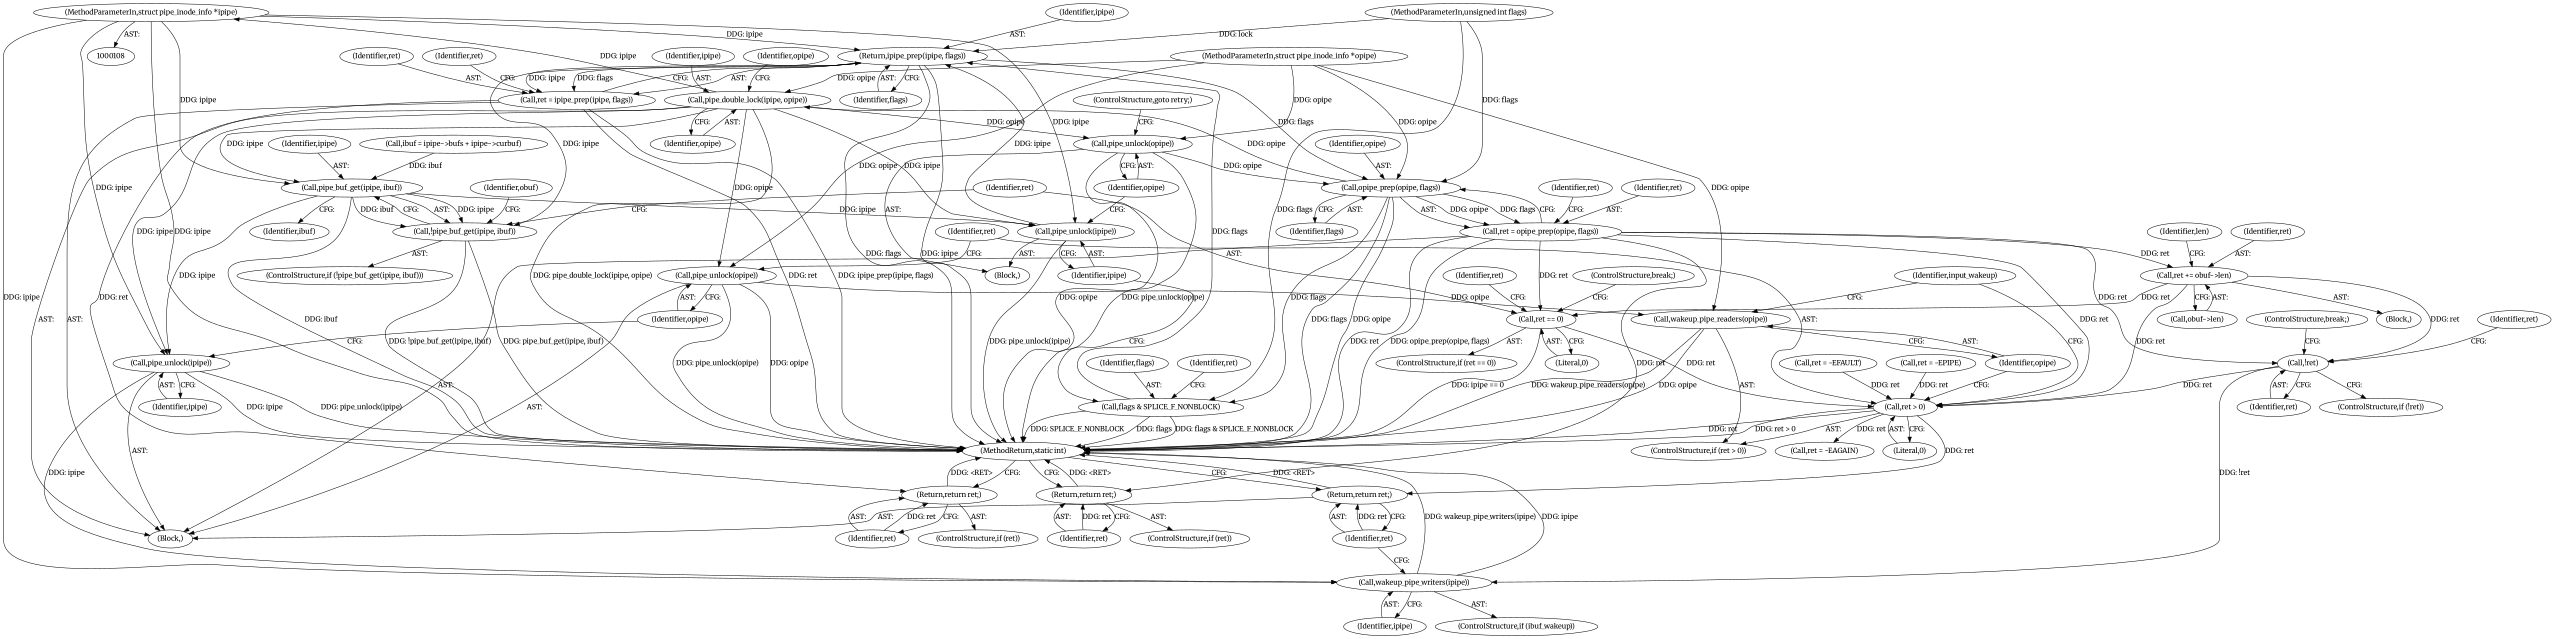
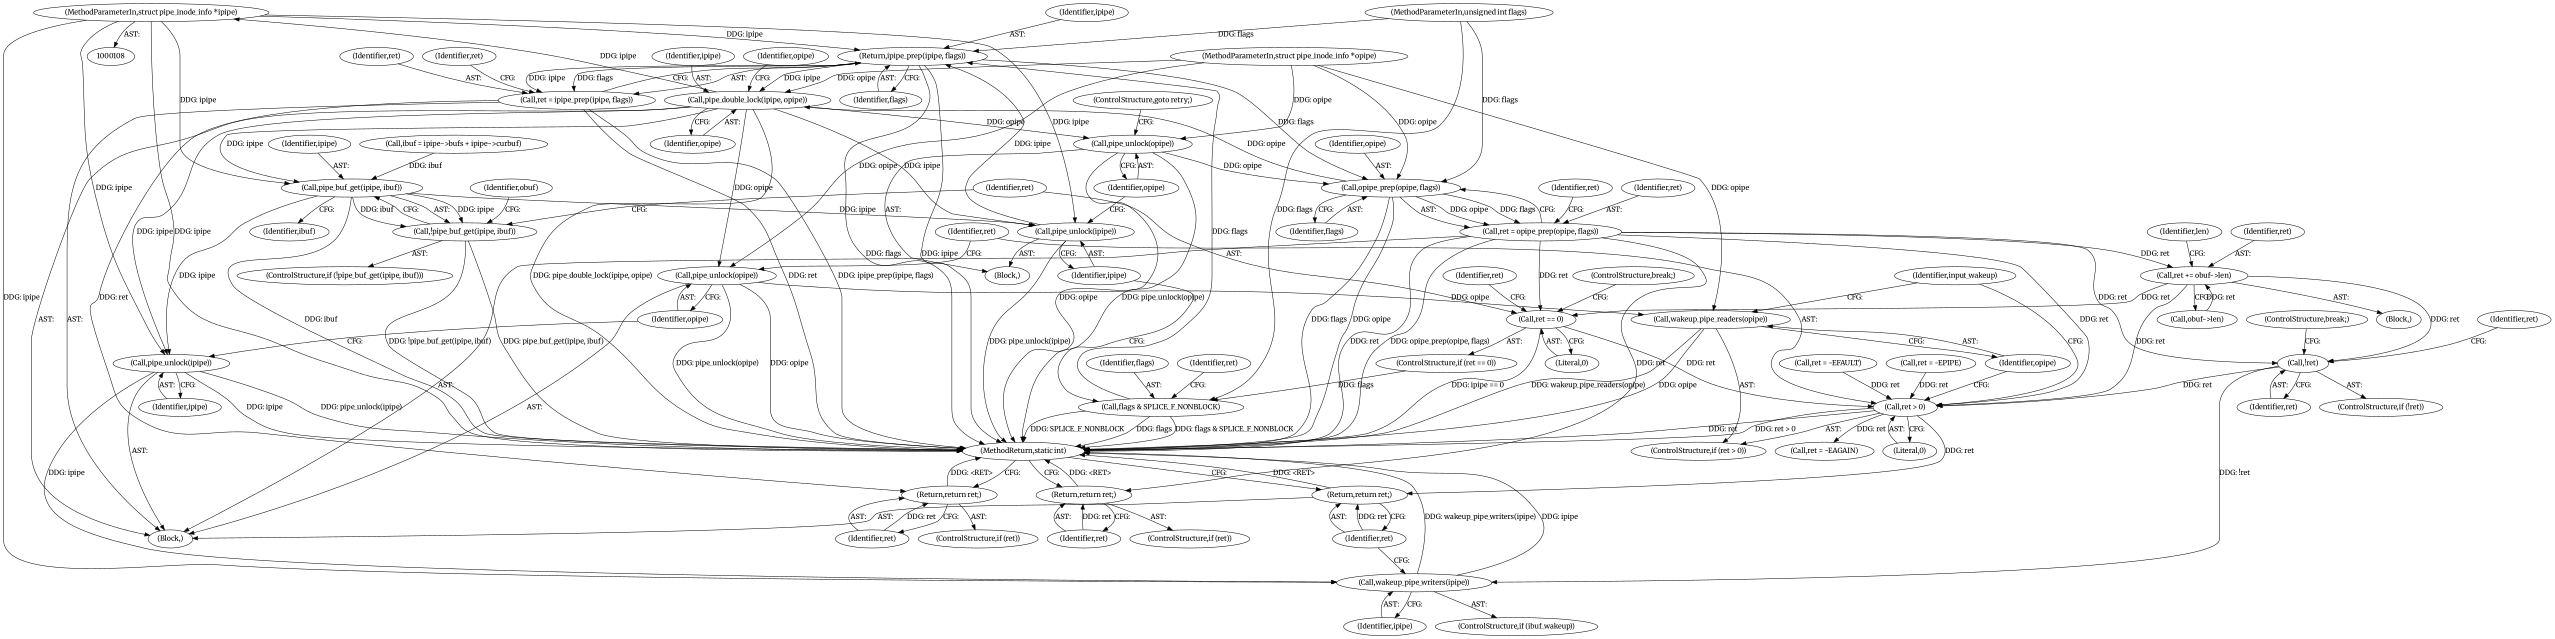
  digraph {
    fontname=Merriweather
    node [fontname=Merriweather]
    edge [fontname=Merriweather]
    n1 [label="(MethodParameterIn,struct pipe_inode_info *ipipe)"]
    n2 [label="(Return,ipipe_prep(ipipe, flags))"]
    n3 [label="(Call,pipe_unlock(ipipe))"]
    n4 [label="(Call,pipe_buf_get(ipipe, ibuf))"]
    n5 [label="(Call,pipe_unlock(ipipe))"]
    n6 [label="(Call,wakeup_pipe_writers(ipipe))"]
    n7 [label="(MethodReturn,static int)"]
    1000108
    n9 [label="(Call,pipe_double_lock(ipipe, opipe))"]
    n10 [label="(Call,ret = ipipe_prep(ipipe, flags))"]
    n11 [label="(Call,opipe_prep(opipe, flags))"]
    n12 [label="(Identifier,flags)"]
    n13 [label="(Block,)"]
    n14 [label="(Call,pipe_unlock(opipe))"]
    n15 [label="(Call,pipe_unlock(opipe))"]
    n16 [label="(Identifier,opipe)"]
    n17 [label="(Identifier,ipipe)"]
    n18 [label="(Block,)"]
    n19 [label="(Call,!pipe_buf_get(ipipe, ibuf))"]
    n20 [label="(Identifier,ibuf)"]
    n21 [label="(Identifier,ipipe)"]
    n22 [label="(Identifier,ipipe)"]
    n23 [label="(ControlStructure,if (ibuf_wakeup))"]
    n24 [label="(Return,return ret;)"]
    n25 [label="(Return,return ret;)"]
    n26 [label="(Return,return ret;)"]
    n27 [label="(Call,ret = opipe_prep(opipe, flags))"]
    n28 [label="(Call,flags & SPLICE_F_NONBLOCK)"]
    n29 [label="(Identifier,flags)"]
    n30 [label="(Identifier,ret)"]
    n31 [label="(ControlStructure,if (ret))"]
    n32 [label="(Call,!ret)"]
    n33 [label="(Call,ret > 0)"]
    n34 [label="(Call,ret == 0)"]
    n35 [label="(Call,ret += obuf->len)"]
    n36 [label="(Identifier,ret)"]
    n37 [label="(ControlStructure,if (ret))"]
    n38 [label="(Identifier,ret)"]
    n39 [label="(ControlStructure,if (!ret))"]
    n40 [label="(ControlStructure,if (ret > 0))"]
    n41 [label="(Literal,0)"]
    n42 [label="(Call,ret = -EAGAIN)"]
    n43 [label="(Literal,0)"]
    n44 [label="(ControlStructure,if (ret == 0))"]
    n45 [label="(Call,obuf->len)"]
    n46 [label="(Block,)"]
    n47 [label="(Identifier,ret)"]
    n48 [label="(Identifier,opipe)"]
    n49 [label="(Call,wakeup_pipe_readers(opipe))"]
    n50 [label="(Identifier,opipe)"]
    n51 [label="(ControlStructure,if (!pipe_buf_get(ipipe, ibuf)))"]
    n52 [label="(Identifier,opipe)"]
    n53 [label="(ControlStructure,goto retry;)"]
    n54 [label="(Identifier,ret)"]
    n55 [label="(Identifier,ipipe)"]
    n56 [label="(Identifier,ret)"]
    n57 [label="(Identifier,len)"]
    n58 [label="(Identifier,ret)"]
    n59 [label="(Identifier,obuf)"]
    n60 [label="(ControlStructure,break;)"]
    n61 [label="(Identifier,ret)"]
    n62 [label="(Identifier,ret)"]
    n63 [label="(MethodParameterIn,struct pipe_inode_info *opipe)"]
    n64 [label="(ControlStructure,break;)"]
    n65 [label="(Call,ret = -EFAULT)"]
    n66 [label="(Identifier,ret)"]
    n67 [label="(Call,ret = -EPIPE)"]
    n68 [label="(Identifier,opipe)"]
    n69 [label="(Identifier,ipipe)"]
    n70 [label="(Identifier,flags)"]
    n71 [label="(Identifier,ret)"]
    n72 [label="(Identifier,opipe)"]
    n73 [label="(Identifier,ret)"]
    n74 [label="(Identifier,input_wakeup)"]
    n75 [label="(Identifier,ret)"]
    n76 [label="(Call,ibuf = ipipe->bufs + ipipe->curbuf)"]
    n77 [label="(Identifier,ipipe)"]
    n78 [label="(Identifier,ret)"]
    n79 [label="(MethodParameterIn,unsigned int flags)"]
    n1 -> n2 [label="DDG: ipipe"]
    n1 -> n3 [label="DDG: ipipe"]
    n1 -> n4 [label="DDG: ipipe"]
    n1 -> n5 [label="DDG: ipipe"]
    n1 -> n6 [label="DDG: ipipe"]
    n1 -> n7 [label="DDG: ipipe"]
    n1 -> 1000108 [label="AST: "]
    n2 -> n7 [label="DDG: flags"]
    n2 -> n7 [label="DDG: ipipe"]
-   n2 -> n19 [label="DDG: ipipe"]
+   n2 -> n9 [label="DDG: ipipe"]
    n2 -> n10 [label="AST: "]
    n2 -> n10 [label="DDG: ipipe"]
    n2 -> n10 [label="DDG: flags"]
    n2 -> n11 [label="DDG: flags"]
    n2 -> n12 [label="CFG: "]
    n3 -> n2 [label="DDG: ipipe"]
    n3 -> n7 [label="DDG: pipe_unlock(ipipe)"]
    n3 -> n17 [label="CFG: "]
    n3 -> n18 [label="AST: "]
    n4 -> n3 [label="DDG: ipipe"]
    n4 -> n5 [label="DDG: ipipe"]
    n4 -> n7 [label="DDG: ibuf"]
    n4 -> n19 [label="AST: "]
    n4 -> n19 [label="DDG: ipipe"]
    n4 -> n19 [label="DDG: ibuf"]
    n4 -> n20 [label="CFG: "]
    n5 -> n6 [label="DDG: ipipe"]
    n5 -> n7 [label="DDG: ipipe"]
    n5 -> n7 [label="DDG: pipe_unlock(ipipe)"]
    n5 -> n13 [label="AST: "]
    n5 -> n21 [label="CFG: "]
    n6 -> n7 [label="DDG: wakeup_pipe_writers(ipipe)"]
    n6 -> n7 [label="DDG: ipipe"]
    n6 -> n22 [label="CFG: "]
    n6 -> n23 [label="AST: "]
    n7 -> n24 [label="CFG: "]
    n7 -> n25 [label="CFG: "]
    n7 -> n26 [label="CFG: "]
    n9 -> n1 [label="DDG: ipipe"]
    n9 -> n3 [label="DDG: ipipe"]
    n9 -> n4 [label="DDG: ipipe"]
    n9 -> n5 [label="DDG: ipipe"]
    n9 -> n7 [label="DDG: pipe_double_lock(ipipe, opipe)"]
    n9 -> n13 [label="AST: "]
    n9 -> n14 [label="DDG: opipe"]
    n9 -> n15 [label="DDG: opipe"]
    n9 -> n16 [label="CFG: "]
    n10 -> n2 [label="CFG: "]
    n10 -> n7 [label="DDG: ret"]
    n10 -> n7 [label="DDG: ipipe_prep(ipipe, flags)"]
    n10 -> n13 [label="AST: "]
    n10 -> n24 [label="DDG: ret"]
    n11 -> n7 [label="DDG: flags"]
    n11 -> n7 [label="DDG: opipe"]
    n11 -> n9 [label="DDG: opipe"]
    n11 -> n27 [label="AST: "]
    n11 -> n27 [label="DDG: opipe"]
    n11 -> n27 [label="DDG: flags"]
-   n11 -> n28 [label="DDG: flags"]
+   n44 -> n28 [label="DDG: flags"]
    n11 -> n29 [label="CFG: "]
    n12 -> n2 [label="AST: "]
    n14 -> n7 [label="DDG: opipe"]
    n14 -> n7 [label="DDG: pipe_unlock(opipe)"]
    n14 -> n11 [label="DDG: opipe"]
    n14 -> n18 [label="AST: "]
    n14 -> n48 [label="CFG: "]
    n15 -> n7 [label="DDG: opipe"]
    n15 -> n7 [label="DDG: pipe_unlock(opipe)"]
    n15 -> n13 [label="AST: "]
    n15 -> n49 [label="DDG: opipe"]
    n15 -> n50 [label="CFG: "]
    n16 -> n9 [label="AST: "]
    n17 -> n3 [label="AST: "]
    n17 -> n28 [label="CFG: "]
    n19 -> n4 [label="CFG: "]
    n19 -> n7 [label="DDG: !pipe_buf_get(ipipe, ibuf)"]
    n19 -> n7 [label="DDG: pipe_buf_get(ipipe, ibuf)"]
    n19 -> n51 [label="AST: "]
    n21 -> n5 [label="AST: "]
    n22 -> n6 [label="AST: "]
    n24 -> n7 [label="DDG: <RET>"]
    n24 -> n30 [label="CFG: "]
    n24 -> n31 [label="AST: "]
    n25 -> n7 [label="DDG: <RET>"]
    n25 -> n36 [label="CFG: "]
    n25 -> n37 [label="AST: "]
    n26 -> n7 [label="DDG: <RET>"]
    n26 -> n13 [label="AST: "]
    n26 -> n47 [label="CFG: "]
    n27 -> n7 [label="DDG: ret"]
    n27 -> n7 [label="DDG: opipe_prep(opipe, flags)"]
    n27 -> n11 [label="CFG: "]
    n27 -> n13 [label="AST: "]
    n27 -> n25 [label="DDG: ret"]
    n27 -> n32 [label="DDG: ret"]
    n27 -> n33 [label="DDG: ret"]
    n27 -> n34 [label="DDG: ret"]
    n27 -> n35 [label="DDG: ret"]
    n28 -> n2 [label="DDG: flags"]
    n28 -> n7 [label="DDG: flags"]
    n28 -> n7 [label="DDG: flags & SPLICE_F_NONBLOCK"]
    n28 -> n7 [label="DDG: SPLICE_F_NONBLOCK"]
    n29 -> n11 [label="AST: "]
    n30 -> n24 [label="AST: "]
    n30 -> n24 [label="DDG: ret"]
    n32 -> n6 [label="DDG: !ret"]
    n32 -> n33 [label="DDG: ret"]
    n32 -> n38 [label="CFG: "]
-   n32 -> n39 [label="CFG: "]
+   n32 -> n39 [label="AST: "]
    n33 -> n7 [label="DDG: ret"]
    n33 -> n7 [label="DDG: ret > 0"]
    n33 -> n26 [label="DDG: ret"]
    n33 -> n40 [label="AST: "]
    n33 -> n41 [label="CFG: "]
    n33 -> n42 [label="DDG: ret"]
    n34 -> n7 [label="DDG: ipipe == 0"]
    n34 -> n33 [label="DDG: ret"]
    n34 -> n43 [label="CFG: "]
    n34 -> n44 [label="AST: "]
    n35 -> n32 [label="DDG: ret"]
    n35 -> n33 [label="DDG: ret"]
    n35 -> n34 [label="DDG: ret"]
    n35 -> n45 [label="CFG: "]
    n35 -> n46 [label="AST: "]
    n36 -> n25 [label="AST: "]
    n36 -> n25 [label="DDG: ret"]
    n38 -> n32 [label="AST: "]
    n41 -> n33 [label="AST: "]
    n43 -> n34 [label="AST: "]
-   n45 -> n35 [label="AST: "]
+   n45 -> n35 [label="DDG: ret"]
    n47 -> n6 [label="CFG: "]
    n47 -> n26 [label="AST: "]
    n47 -> n26 [label="DDG: ret"]
    n48 -> n3 [label="CFG: "]
    n48 -> n14 [label="AST: "]
    n49 -> n7 [label="DDG: wakeup_pipe_readers(opipe)"]
    n49 -> n7 [label="DDG: opipe"]
    n49 -> n40 [label="AST: "]
    n49 -> n52 [label="CFG: "]
    n50 -> n5 [label="CFG: "]
    n50 -> n15 [label="AST: "]
    n52 -> n33 [label="CFG: "]
    n52 -> n49 [label="AST: "]
    n53 -> n14 [label="CFG: "]
    n54 -> n32 [label="CFG: "]
    n55 -> n9 [label="AST: "]
    n56 -> n10 [label="AST: "]
    n57 -> n35 [label="CFG: "]
    n58 -> n10 [label="CFG: "]
    n59 -> n19 [label="CFG: "]
    n60 -> n34 [label="CFG: "]
    n61 -> n19 [label="CFG: "]
    n61 -> n34 [label="AST: "]
    n62 -> n27 [label="AST: "]
    n63 -> n9 [label="DDG: opipe"]
    n63 -> n11 [label="DDG: opipe"]
    n63 -> n14 [label="DDG: opipe"]
    n63 -> n15 [label="DDG: opipe"]
    n63 -> n49 [label="DDG: opipe"]
    n64 -> n32 [label="CFG: "]
    n65 -> n33 [label="DDG: ret"]
    n66 -> n35 [label="AST: "]
    n67 -> n33 [label="DDG: ret"]
    n68 -> n9 [label="CFG: "]
    n69 -> n4 [label="AST: "]
    n70 -> n28 [label="AST: "]
    n71 -> n15 [label="CFG: "]
    n71 -> n33 [label="AST: "]
    n72 -> n11 [label="AST: "]
    n73 -> n34 [label="CFG: "]
    n74 -> n33 [label="CFG: "]
    n74 -> n49 [label="CFG: "]
    n75 -> n28 [label="CFG: "]
    n76 -> n4 [label="DDG: ibuf"]
    n77 -> n2 [label="AST: "]
    n78 -> n27 [label="CFG: "]
-   n79 -> n2 [label="DDG: lock"]
+   n79 -> n2 [label="DDG: flags"]
    n79 -> n11 [label="DDG: flags"]
    n79 -> n28 [label="DDG: flags"]
  }
